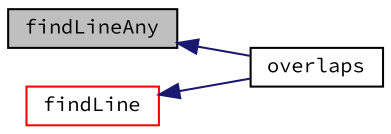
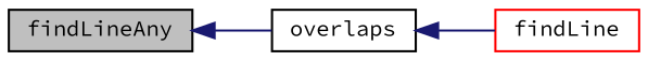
  digraph {
    fontname="Source Code Pro"
    rankdir=LR
    node [color=black fontname="Source Code Pro" fontsize=10 shape=record]
    edge [color=midnightblue dir=back fontname="Source Code Pro" fontsize=10 labelfontname=Helvetica labelfontsize=10 style=solid]
    n1 [fillcolor=grey75 fontcolor=black height=0.2 label=findLineAny style=filled width=0.4]
    n2 [height=0.2 label=overlaps width=0.4]
    n3 [color=red height=0.2 label=findLine width=0.4]
    n1 -> n2
-   n3 -> n2
+   n2 -> n3
  }
